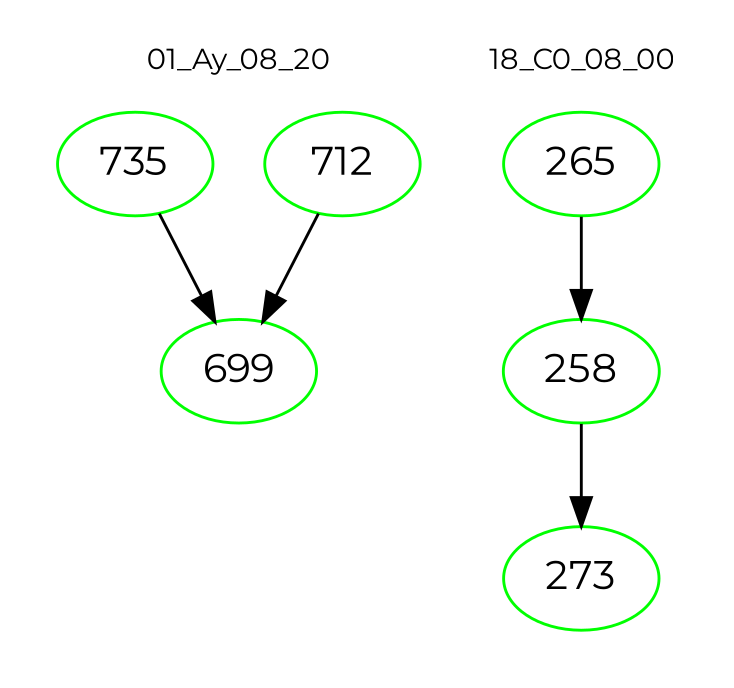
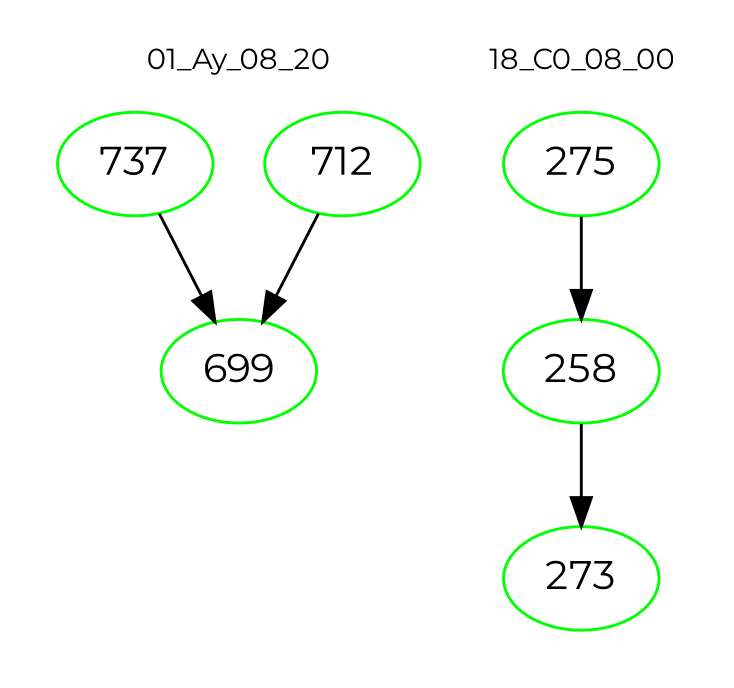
  digraph {
    fontname=Montserrat
    node [color=green fontname=Montserrat]
    edge [color=black fontname=Montserrat]
    n1 [label=712]
    n2 [label=699]
-   n3 [label=735]
-   n4 [label=265]
+   n3 [label=737]
+   n4 [label=275]
    n5 [label=258]
    n6 [label=273]
    subgraph cluster_1 {
      color=white
      fontsize=10
      label="01_Ay_08_20"
      n1
      n2
      n3
    }
    subgraph cluster_2 {
      color=white
      fontsize=10
      label="18_C0_08_00"
      n4
      n5
      n6
    }
    n1 -> n2
    n3 -> n2
    n4 -> n5
    n5 -> n6
  }
